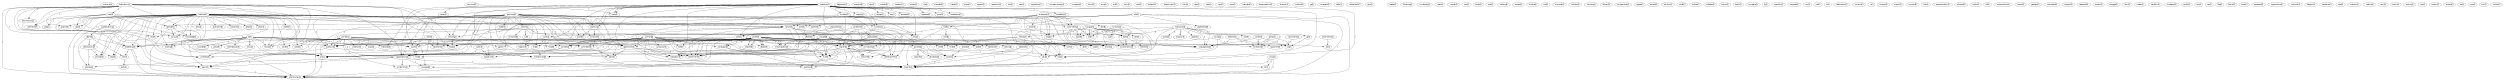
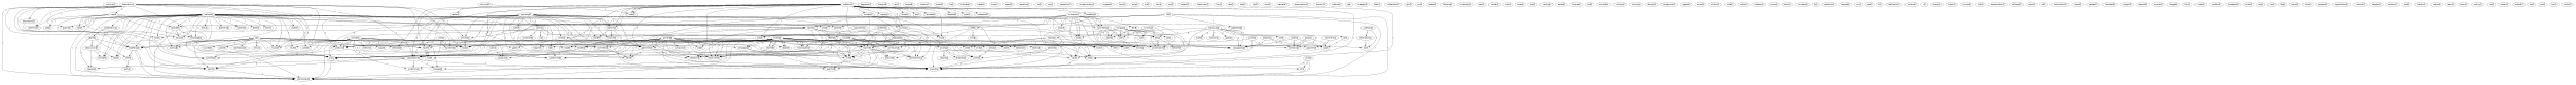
  digraph {
    fontname=Montserrat
    node [fontname=Montserrat]
    edge [fontname=Montserrat]
    n1 [label="outcome(1)"]
    n2 [label="federation(4)"]
    n3 [label="case(2)"]
    n4 [label="prominence(2)"]
    n5 [label="conference(1)"]
    n6 [label="represent(1)"]
    n7 [label="minority(2)"]
    n8 [label="appoint(1)"]
    n9 [label="clearing(1)"]
    n10 [label="body(1)"]
    n11 [label="house(1)"]
    n12 [label="organisation(6)"]
    n13 [label="leadership(3)"]
    n14 [label="agent(2)"]
    n15 [label="position(3)"]
    n16 [label="act(4)"]
    n17 [label="centrality(1)"]
    n18 [label="relationship(3)"]
    n19 [label="nature(3)"]
    n20 [label="play(1)"]
    n21 [label="lack(1)"]
    n22 [label="exist(1)"]
    n23 [label="episode(2)"]
    n24 [label="excuse(1)"]
    n25 [label="knowledge(1)"]
    n26 [label="boycott(6)"]
    n27 [label="undermine(1)"]
    n28 [label="managed(1)"]
    n29 [label="operate(2)"]
    n30 [label="sent(1)"]
    n31 [label="transformed(1)"]
    n32 [label="regime(6)"]
    n33 [label="became(1)"]
    n34 [label="development(1)"]
    n35 [label="resentment(1)"]
    n36 [label="realisation(1)"]
    n37 [label="hurt(1)"]
    n38 [label="offered(2)"]
    n39 [label="party(1)"]
    n40 [label="palestine(2)"]
    n41 [label="number(3)"]
    n42 [label="country(4)"]
    n43 [label="property(1)"]
    n44 [label="essence(2)"]
    n45 [label="accept(1)"]
    n46 [label="der(1)"]
    n47 [label="provided(1)"]
    n48 [label="part(2)"]
    n49 [label="operated(1)"]
    n50 [label="price(2)"]
    n51 [label="understand(1)"]
    n52 [label="ring(1)"]
    n53 [label="possibility(1)"]
    n54 [label="travel(1)"]
    n55 [label="series(1)"]
    n56 [label="take(1)"]
    n57 [label="enterprise(1)"]
    n58 [label="agreement(6)"]
    n59 [label="transfer(3)"]
    n60 [label="head(1)"]
    n61 [label="leave(1)"]
    n62 [label="wrote(1)"]
    n63 [label="build(1)"]
    n64 [label="convince(1)"]
    n65 [label="way(3)"]
    n66 [label="searched(1)"]
    n67 [label="community(1)"]
    n68 [label="find(1)"]
    n69 [label="signature(1)"]
    n70 [label="population(2)"]
    n71 [label="problem(3)"]
    n72 [label="collaborate(2)"]
    n73 [label="process(2)"]
    n74 [label="concentration(1)"]
    n75 [label="rest(3)"]
    n76 [label="world(4)"]
    n77 [label="requires(1)"]
    n78 [label="dictatorial(1)"]
    n79 [label="eagerness(1)"]
    n80 [label="example(1)"]
    n81 [label="apc(1)"]
    n82 [label="existed(1)"]
    n83 [label="freedom(1)"]
    n84 [label="power(2)"]
    n85 [label="germany(5)"]
    n86 [label="option(4)"]
    n87 [label="battle(1)"]
    n88 [label="propaganda(2)"]
    n89 [label="committee(1)"]
    n90 [label="remained(1)"]
    n91 [label="rd(1)"]
    n92 [label="time(2)"]
    n93 [label="tree(1)"]
    n94 [label="live(1)"]
    n95 [label="intended(1)"]
    n96 [label="master(1)"]
    n97 [label="knew(1)"]
    n98 [label="argued(1)"]
    n99 [label="operation(1)"]
    n100 [label="auschwitz(1)"]
    n101 [label="died(1)"]
    n102 [label="half(2)"]
    n103 [label="send(1)"]
    n104 [label="doubt(1)"]
    n105 [label="started(1)"]
    n106 [label="committee(2)"]
    n107 [label="hunt(1)"]
    n108 [label="told(2)"]
    n109 [label="scale(1)"]
    n110 [label="lived(1)"]
    n111 [label="fate(2)"]
    n112 [label="faced(1)"]
    n113 [label="tell(1)"]
    n114 [label="choice(4)"]
    n115 [label="die(1)"]
    n116 [label="believe(1)"]
    n117 [label="role(2)"]
    n118 [label="race(1)"]
    n119 [label="opposition(1)"]
    n120 [label="complementary(1)"]
    n121 [label="congress(1)"]
    n122 [label="kastner(8)"]
    n123 [label="point(3)"]
    n124 [label="deny(1)"]
    n125 [label="collaboration(2)"]
    n126 [label="happen(1)"]
    n127 [label="aberration(1)"]
    n128 [label="narrative(1)"]
    n129 [label="detail(1)"]
    n130 [label="silver(1)"]
    n131 [label="result(1)"]
    n132 [label="destruction(2)"]
    n133 [label="trial(1)"]
    n134 [label="acted(1)"]
    n135 [label="realise(1)"]
    n136 [label="promise(1)"]
    n137 [label="kept(1)"]
    n138 [label="gain(1)"]
    n139 [label="death(3)"]
    n140 [label="found(1)"]
    n141 [label="army(1)"]
    n142 [label="pull(1)"]
    n143 [label="haim(1)"]
    n144 [label="work(1)"]
    n145 [label="subject(2)"]
    n146 [label="takeover(2)"]
    n147 [label="department(1)"]
    n148 [label="form(1)"]
    n149 [label="deal(1)"]
    n150 [label="class(2)"]
    n151 [label="right(1)"]
    n152 [label="news(1)"]
+   n153 [label="judenrat(2)"]
    n154 [label="information(2)"]
    n155 [label="ear(1)"]
    n156 [label="mandate(1)"]
    n157 [label="appropriation(1)"]
    n158 [label="sturmer(1)"]
    n159 [label="outlined(1)"]
    n160 [label="go(1)"]
    n161 [label="emerged(1)"]
    n162 [label="letter(1)"]
    n163 [label="holocaust(5)"]
    n164 [label="note(1)"]
    n165 [label="history(3)"]
    n166 [label="book(5)"]
    n167 [label="reaction(1)"]
    n168 [label="cpr(1)"]
    n169 [label="aspect(1)"]
    n170 [label="semitism(2)"]
    n171 [label="org(1)"]
    n172 [label="mildenstein(1)"]
    n173 [label="give(1)"]
    n174 [label="reich(1)"]
+   n175 [label="jew(2)"]
    n176 [label="leader(1)"]
    n177 [label="following(1)"]
    n178 [label="rumkovsky(1)"]
    n179 [label="mass(1)"]
    n180 [label="murder(1)"]
    n181 [label="nazr(1)"]
    n182 [label="broke(1)"]
    n183 [label="post(1)"]
    n184 [label="center(2)"]
    n185 [label="backing(1)"]
    n186 [label="escape(1)"]
    n187 [label="fronline(1)"]
    n188 [label="end(1)"]
    n189 [label="period(2)"]
    n190 [label="conclude(1)"]
    n191 [label="nothing(1)"]
    n192 [label="silencing(1)"]
    n193 [label="disrupt(1)"]
    n194 [label="policy(2)"]
    n195 [label="programme(1)"]
    n196 [label="agrees(1)"]
    n197 [label="served(1)"]
    n198 [label="public(1)"]
    n199 [label="solution(1)"]
    n200 [label="midst(1)"]
    n201 [label="outline(1)"]
    n202 [label="ss(5)"]
    n203 [label="sounded(1)"]
    n204 [label="police(1)"]
    n205 [label="whereabouts(1)"]
    n206 [label="know(1)"]
    n207 [label="collapse(1)"]
    n208 [label="zvfd(2)"]
    n209 [label="established(1)"]
    n210 [label="hungary(1)"]
    n211 [label="task(1)"]
    n212 [label="rumania(1)"]
    n213 [label="run(1)"]
    n214 [label="survive(1)"]
    n215 [label="berlin(1)"]
    n216 [label="company(1)"]
    n217 [label="fly(1)"]
    n218 [label="question(1)"]
    n219 [label="exposed(1)"]
    n220 [label="von(1)"]
    n221 [label="joel(1)"]
    n222 [label="th(1)"]
    n223 [label="destination(1)"]
    n224 [label="contend(1)"]
    n225 [label="hz(1)"]
    n226 [label="change(1)"]
    n227 [label="import(1)"]
    n228 [label="occured(1)"]
    n229 [label="lodz(1)"]
    n230 [label="research(2)"]
    n231 [label="representation(1)"]
    n232 [label="allowed(2)"]
    n233 [label="nation(1)"]
    n234 [label="zionist(13)"]
    n235 [label="credence(1)"]
    n236 [label="argue(1)"]
    n237 [label="cell(1)"]
    n238 [label="antisemitism(2)"]
    n239 [label="europe(8)"]
    n240 [label="state(1)"]
    n241 [label="liberation(1)"]
    n242 [label="belong(1)"]
    n243 [label="emancipation(1)"]
    n244 [label="lot(1)"]
    n245 [label="meant(1)"]
    n246 [label="gestapo(1)"]
    n247 [label="persuaded(1)"]
    n248 [label="jewish(1)"]
    n249 [label="degree(1)"]
    n250 [label="campaign(2)"]
    n251 [label="attained(1)"]
    n252 [label="enjoyed(1)"]
    n253 [label="depends(1)"]
    n254 [label="senesh(1)"]
    n255 [label="german(8)"]
    n256 [label="bureaucrat(1)"]
    n257 [label="movement(2)"]
    n258 [label="opponent(1)"]
    n259 [label="struggle(1)"]
    n260 [label="bund(2)"]
    n261 [label="front(1)"]
    n262 [label="matter(1)"]
    n263 [label="perdition(1)"]
    n264 [label="budapest(1)"]
    n265 [label="polish(1)"]
    n266 [label="axis(1)"]
    n267 [label="war(1)"]
    n268 [label="flag(1)"]
    n269 [label="brand(1)"]
    n270 [label="tenet(1)"]
    n271 [label="prepared(1)"]
    n272 [label="organization(1)"]
    n273 [label="unzionist(1)"]
    n274 [label="bargain(1)"]
    n275 [label="existence(1)"]
    n276 [label="april(1)"]
    n277 [label="industru(1)"]
    n278 [label="balance(1)"]
    n279 [label="zionism(10)"]
    n280 [label="went(1)"]
    n281 [label="baron(1)"]
    n282 [label="century(1)"]
    n283 [label="ussr(1)"]
    n284 [label="nazism(1)"]
    n285 [label="poland(1)"]
    n286 [label="jews(5)"]
    n287 [label="see(1)"]
    n288 [label="june(1)"]
    n289 [label="kurt(1)"]
    n290 [label="tuchler(1)"]
    n2 -> n3 [label=1]
    n2 -> n4 [label=1]
    n2 -> n5 [label=1]
    n2 -> n6 [label=1]
    n2 -> n7 [label=1]
    n2 -> n8 [label=1]
    n2 -> n9 [label=1]
    n2 -> n10 [label=1]
    n2 -> n11 [label=1]
    n2 -> n12 [label=1]
    n2 -> n13 [label=1]
    n2 -> n14 [label=1]
    n2 -> n15 [label=1]
    n2 -> n16 [label=1]
    n2 -> n17 [label=1]
    n2 -> n18 [label=1]
    n3 -> n19 [label=1]
    n3 -> n20 [label=1]
    n3 -> n21 [label=1]
    n3 -> n22 [label=1]
    n3 -> n23 [label=1]
    n3 -> n24 [label=1]
    n3 -> n25 [label=1]
    n4 -> n17 [label=1]
    n7 -> n10 [label=1]
    n7 -> n15 [label=1]
    n12 -> n14 [label=1]
    n12 -> n26 [label=1]
    n12 -> n27 [label=1]
    n12 -> n28 [label=1]
    n12 -> n29 [label=2]
    n13 -> n14 [label=1]
    n13 -> n18 [label=1]
    n13 -> n30 [label=1]
    n14 -> n18 [label=1]
    n15 -> n17 [label=1]
    n15 -> n31 [label=1]
    n16 -> n18 [label=1]
    n19 -> n22 [label=1]
    n19 -> n32 [label=1]
    n19 -> n33 [label=1]
    n19 -> n34 [label=1]
    n19 -> n35 [label=1]
    n19 -> n36 [label=1]
    n19 -> n37 [label=1]
    n19 -> n38 [label=1]
    n23 -> n18 [label=1]
    n23 -> n24 [label=1]
    n23 -> n25 [label=1]
    n30 -> n39 [label=1]
    n32 -> n12 [label=1]
    n32 -> n26 [label=2]
    n32 -> n27 [label=1]
    n32 -> n28 [label=1]
    n32 -> n33 [label=1]
    n32 -> n34 [label=1]
    n32 -> n35 [label=1]
    n32 -> n36 [label=1]
    n32 -> n37 [label=1]
-   n65 -> n32 [label=1]
+   n32 -> n65 [label=1]
    n32 -> n66 [label=1]
    n37 -> n26 [label=1]
    n37 -> n66 [label=1]
    n38 -> n32 [label=1]
    n38 -> n34 [label=1]
    n38 -> n35 [label=1]
    n38 -> n36 [label=1]
    n38 -> n37 [label=1]
    n40 -> n26 [label=1]
    n40 -> n26 [label=1]
    n40 -> n32 [label=1]
    n40 -> n41 [label=1]
    n40 -> n42 [label=3]
    n40 -> n43 [label=1]
    n40 -> n44 [label=1]
    n40 -> n45 [label=1]
    n40 -> n46 [label=1]
    n40 -> n47 [label=1]
    n40 -> n48 [label=1]
    n40 -> n49 [label=1]
    n40 -> n50 [label=1]
    n40 -> n51 [label=1]
    n40 -> n52 [label=1]
    n40 -> n53 [label=1]
    n40 -> n54 [label=1]
    n40 -> n54 [label=1]
    n40 -> n55 [label=1]
    n40 -> n56 [label=1]
    n40 -> n57 [label=1]
    n40 -> n58 [label=2]
    n40 -> n59 [label=1]
    n40 -> n60 [label=1]
    n40 -> n61 [label=1]
    n40 -> n62 [label=1]
    n40 -> n62 [label=1]
    n41 -> n19 [label=1]
    n41 -> n26 [label=1]
    n41 -> n32 [label=1]
    n41 -> n33 [label=1]
    n41 -> n42 [label=1]
    n41 -> n52 [label=1]
    n41 -> n61 [label=1]
    n42 -> n26 [label=1]
    n42 -> n32 [label=1]
    n42 -> n52 [label=1]
    n42 -> n59 [label=1]
    n44 -> n58 [label=1]
    n44 -> n63 [label=1]
    n44 -> n64 [label=1]
    n48 -> n59 [label=1]
    n48 -> n67 [label=1]
    n54 -> n68 [label=1]
    n54 -> n68 [label=1]
    n58 -> n16 [label=1]
    n58 -> n26 [label=2]
    n58 -> n35 [label=1]
    n58 -> n36 [label=1]
    n58 -> n37 [label=1]
    n58 -> n61 [label=1]
    n59 -> n16 [label=1]
    n59 -> n69 [label=1]
    n65 -> n26 [label=1]
    n70 -> n48 [label=1]
    n70 -> n67 [label=1]
    n71 -> n32 [label=1]
    n71 -> n34 [label=1]
    n71 -> n35 [label=1]
    n71 -> n37 [label=1]
    n71 -> n38 [label=1]
    n71 -> n72 [label=1]
    n72 -> n32 [label=1]
    n72 -> n34 [label=1]
    n72 -> n35 [label=1]
    n72 -> n36 [label=1]
    n72 -> n37 [label=1]
    n72 -> n73 [label=1]
    n72 -> n74 [label=1]
    n73 -> n75 [label=2]
    n73 -> n76 [label=1]
    n73 -> n77 [label=1]
    n73 -> n78 [label=1]
    n76 -> n26 [label=2]
    n85 -> n6 [label=1]
    n85 -> n7 [label=1]
    n85 -> n10 [label=1]
    n85 -> n10 [label=1]
    n85 -> n12 [label=3]
    n85 -> n12 [label=3]
    n85 -> n15 [label=2]
    n85 -> n15 [label=2]
    n85 -> n31 [label=2]
    n85 -> n31 [label=2]
    n85 -> n42 [label=1]
    n85 -> n44 [label=2]
    n85 -> n58 [label=1]
    n85 -> n58 [label=1]
    n85 -> n63 [label=1]
    n85 -> n64 [label=1]
    n85 -> n86 [label=2]
    n85 -> n87 [label=1]
    n85 -> n88 [label=1]
    n85 -> n88 [label=1]
    n85 -> n89 [label=2]
    n85 -> n89 [label=2]
    n86 -> n7 [label=1]
    n86 -> n15 [label=1]
    n86 -> n90 [label=1]
    n86 -> n91 [label=1]
    n86 -> n92 [label=2]
    n86 -> n93 [label=2]
    n100 -> n101 [label=1]
    n100 -> n102 [label=1]
    n100 -> n103 [label=1]
    n100 -> n104 [label=1]
    n100 -> n105 [label=1]
    n100 -> n106 [label=1]
    n100 -> n106 [label=1]
    n100 -> n107 [label=1]
    n100 -> n107 [label=1]
    n100 -> n108 [label=1]
    n100 -> n108 [label=1]
    n100 -> n109 [label=1]
    n100 -> n109 [label=1]
    n102 -> n48 [label=1]
    n102 -> n67 [label=1]
    n102 -> n75 [label=1]
    n102 -> n110 [label=1]
    n106 -> n74 [label=1]
    n106 -> n111 [label=1]
    n106 -> n112 [label=1]
    n106 -> n113 [label=1]
    n106 -> n114 [label=1]
    n108 -> n115 [label=1]
    n111 -> n74 [label=1]
    n111 -> n116 [label=1]
    n122 -> n5 [label=1]
    n122 -> n8 [label=1]
    n122 -> n9 [label=1]
    n122 -> n11 [label=1]
    n122 -> n13 [label=1]
    n122 -> n14 [label=1]
    n122 -> n16 [label=1]
    n122 -> n16 [label=1]
    n122 -> n18 [label=1]
    n122 -> n18 [label=1]
    n122 -> n19 [label=1]
    n122 -> n21 [label=1]
    n122 -> n22 [label=1]
    n122 -> n23 [label=1]
    n122 -> n24 [label=1]
    n122 -> n25 [label=1]
    n122 -> n65 [label=1]
    n122 -> n103 [label=1]
    n122 -> n105 [label=1]
    n122 -> n106 [label=1]
    n122 -> n108 [label=1]
    n122 -> n123 [label=1]
    n122 -> n124 [label=1]
    n122 -> n125 [label=1]
    n122 -> n126 [label=1]
    n122 -> n127 [label=1]
    n122 -> n128 [label=1]
    n122 -> n129 [label=1]
    n122 -> n130 [label=1]
    n122 -> n131 [label=1]
    n122 -> n132 [label=1]
    n122 -> n133 [label=1]
    n122 -> n134 [label=1]
    n122 -> n135 [label=1]
    n122 -> n136 [label=1]
    n122 -> n136 [label=1]
    n122 -> n137 [label=1]
    n122 -> n137 [label=1]
    n123 -> n88 [label=1]
    n123 -> n126 [label=1]
    n123 -> n133 [label=1]
    n123 -> n138 [label=1]
    n125 -> n139 [label=1]
    n132 -> n29 [label=1]
    n132 -> n136 [label=1]
    n132 -> n137 [label=1]
    n139 -> n13 [label=1]
    n139 -> n29 [label=1]
    n139 -> n30 [label=1]
    n139 -> n132 [label=1]
    n146 -> n26 [label=1]
    n146 -> n76 [label=1]
+   n153 -> n154 [label=1]
+   n153 -> n155 [label=1]
    n154 -> n155 [label=1]
    n163 -> n65 [label=1]
    n163 -> n88 [label=2]
    n163 -> n123 [label=2]
    n163 -> n164 [label=2]
    n163 -> n165 [label=3]
    n163 -> n166 [label=2]
    n163 -> n167 [label=2]
    n163 -> n168 [label=2]
    n163 -> n169 [label=2]
    n163 -> n170 [label=2]
    n165 -> n65 [label=1]
    n165 -> n88 [label=1]
    n165 -> n92 [label=1]
    n165 -> n93 [label=1]
    n168 -> n171 [label=1]
    n174 -> n6 [label=1]
    n174 -> n10 [label=1]
    n174 -> n12 [label=1]
    n174 -> n15 [label=1]
    n184 -> n88 [label=1]
    n184 -> n170 [label=1]
    n184 -> n171 [label=1]
    n189 -> n76 [label=1]
    n194 -> n88 [label=1]
    n194 -> n170 [label=1]
    n194 -> n171 [label=1]
    n198 -> n16 [label=1]
    n198 -> n69 [label=1]
    n202 -> n9 [label=1]
    n202 -> n11 [label=1]
    n202 -> n13 [label=2]
    n202 -> n14 [label=1]
    n202 -> n16 [label=1]
    n202 -> n18 [label=1]
    n202 -> n54 [label=1]
    n202 -> n54 [label=1]
    n202 -> n60 [label=1]
    n202 -> n107 [label=1]
    n202 -> n109 [label=1]
    n202 -> n203 [label=1]
    n202 -> n204 [label=1]
    n202 -> n205 [label=1]
    n202 -> n206 [label=1]
    n208 -> n10 [label=1]
    n208 -> n12 [label=1]
    n208 -> n18 [label=1]
    n208 -> n18 [label=1]
    n208 -> n23 [label=1]
    n208 -> n209 [label=1]
    n210 -> n65 [label=1]
    n210 -> n74 [label=1]
    n210 -> n75 [label=1]
    n210 -> n108 [label=1]
    n210 -> n111 [label=1]
    n210 -> n112 [label=1]
    n210 -> n113 [label=1]
    n210 -> n114 [label=1]
    n210 -> n211 [label=1]
    n212 -> n74 [label=1]
    n212 -> n111 [label=1]
    n212 -> n112 [label=1]
    n212 -> n113 [label=1]
    n212 -> n114 [label=1]
    n212 -> n213 [label=1]
    n230 -> n88 [label=1]
    n230 -> n170 [label=1]
    n230 -> n171 [label=1]
    n234 -> n10 [label=1]
    n234 -> n11 [label=1]
    n234 -> n12 [label=3]
    n234 -> n13 [label=2]
    n234 -> n14 [label=2]
    n234 -> n15 [label=1]
    n234 -> n16 [label=2]
    n234 -> n17 [label=1]
    n234 -> n18 [label=1]
    n234 -> n26 [label=2]
    n234 -> n27 [label=1]
    n234 -> n28 [label=1]
    n234 -> n57 [label=1]
    n234 -> n69 [label=1]
    n234 -> n131 [label=1]
    n234 -> n134 [label=1]
    n234 -> n138 [label=1]
    n234 -> n170 [label=1]
    n234 -> n235 [label=1]
    n234 -> n236 [label=1]
    n239 -> n12 [label=1]
    n239 -> n15 [label=1]
    n239 -> n31 [label=1]
    n239 -> n76 [label=1]
    n239 -> n89 [label=1]
    n239 -> n240 [label=2]
    n239 -> n241 [label=1]
    n239 -> n242 [label=1]
    n239 -> n243 [label=1]
    n239 -> n244 [label=1]
    n248 -> n13 [label=1]
    n248 -> n14 [label=1]
    n248 -> n16 [label=1]
    n248 -> n16 [label=1]
    n248 -> n18 [label=1]
    n248 -> n18 [label=1]
    n248 -> n35 [label=1]
    n248 -> n36 [label=1]
    n248 -> n37 [label=1]
    n248 -> n54 [label=1]
    n248 -> n58 [label=1]
    n248 -> n60 [label=1]
    n248 -> n75 [label=1]
    n248 -> n75 [label=1]
    n248 -> n114 [label=1]
    n248 -> n114 [label=1]
    n248 -> n155 [label=1]
    n248 -> n240 [label=1]
    n248 -> n243 [label=1]
    n248 -> n243 [label=1]
    n248 -> n249 [label=1]
    n248 -> n249 [label=1]
    n248 -> n250 [label=1]
    n248 -> n250 [label=1]
    n248 -> n251 [label=1]
    n248 -> n251 [label=1]
    n250 -> n26 [label=1]
    n250 -> n66 [label=1]
    n255 -> n12 [label=2]
    n255 -> n15 [label=1]
    n255 -> n26 [label=3]
    n255 -> n31 [label=1]
    n255 -> n35 [label=1]
    n255 -> n36 [label=1]
    n255 -> n37 [label=2]
    n255 -> n56 [label=1]
    n255 -> n58 [label=2]
    n255 -> n59 [label=1]
    n255 -> n61 [label=1]
    n255 -> n66 [label=1]
    n255 -> n68 [label=1]
    n255 -> n76 [label=1]
    n255 -> n89 [label=1]
    n255 -> n249 [label=1]
    n255 -> n250 [label=1]
    n255 -> n256 [label=1]
    n257 -> n258 [label=1]
    n260 -> n75 [label=1]
    n260 -> n240 [label=1]
    n260 -> n258 [label=1]
    n279 -> n62 [label=1]
    n286 -> n18 [label=1]
    n286 -> n26 [label=3]
    n286 -> n244 [label=1]
  }
